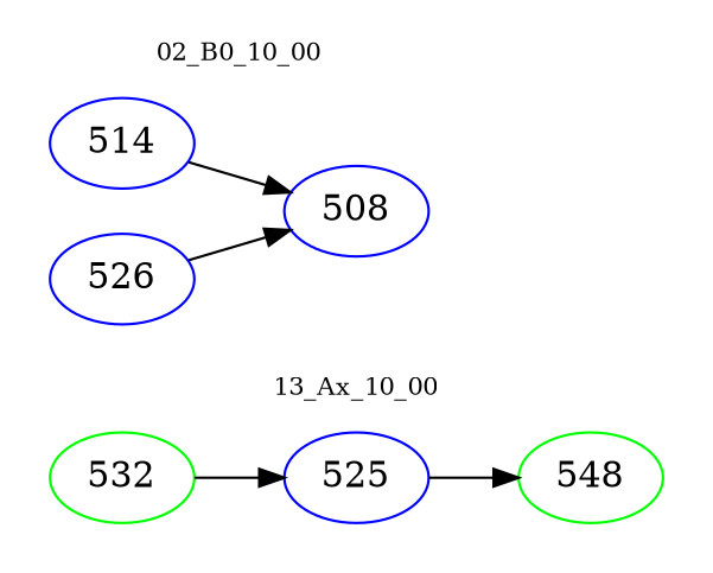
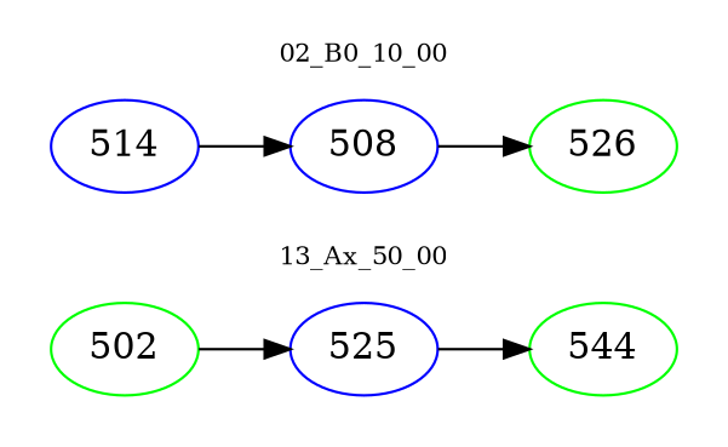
  digraph {
    rankdir=LR
    node [color=green]
    edge [color=black]
-   n1 [label=532]
+   n1 [label=502]
    n2 [color=blue label=525]
-   n3 [label=548]
+   n3 [label=544]
    n4 [color=blue label=514]
    n5 [color=blue label=508]
-   n6 [color=blue label=526]
+   n6 [label=526]
    subgraph cluster_1 {
      color=white
      fontsize=10
-     label="13_Ax_10_00"
+     label="13_Ax_50_00"
      n1
      n2
      n3
    }
    subgraph cluster_2 {
      color=white
      fontsize=10
      label="02_B0_10_00"
      n4
      n5
      n6
    }
    n1 -> n2
    n2 -> n3
    n4 -> n5
-   n6 -> n5
+   n5 -> n6
  }
